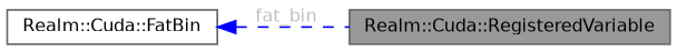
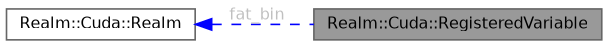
  digraph {
    rankdir=LR
    node [color=gray40 fontname=Helvetica fontsize=10 shape=box style=filled]
    n1 [fillcolor=grey60 fontcolor=black height=0.2 label="Realm::Cuda::RegisteredVariable" width=0.4]
-   n2 [fillcolor=white height=0.2 label="Realm::Cuda::FatBin" width=0.4]
+   n2 [fillcolor=white height=0.2 label="Realm::Cuda::Realm" width=0.4]
    n2 -> n1 [color=blue dir=back fontcolor=grey fontname=Helvetica fontsize=10 label=" fat_bin" labelfontname=Helvetica labelfontsize=10 style=dashed]
  }
